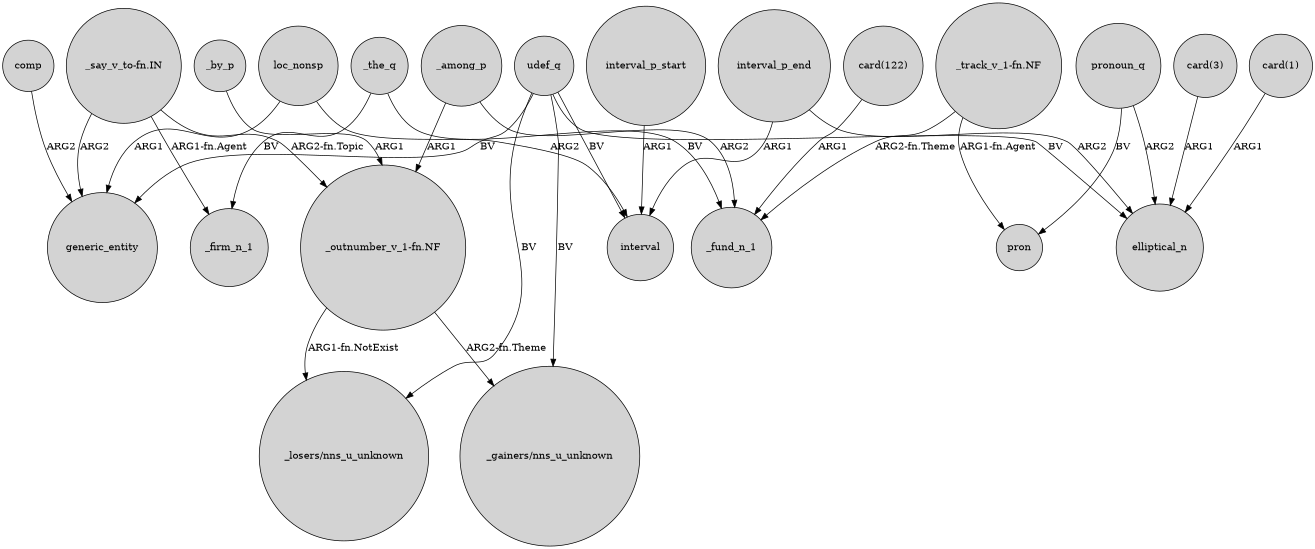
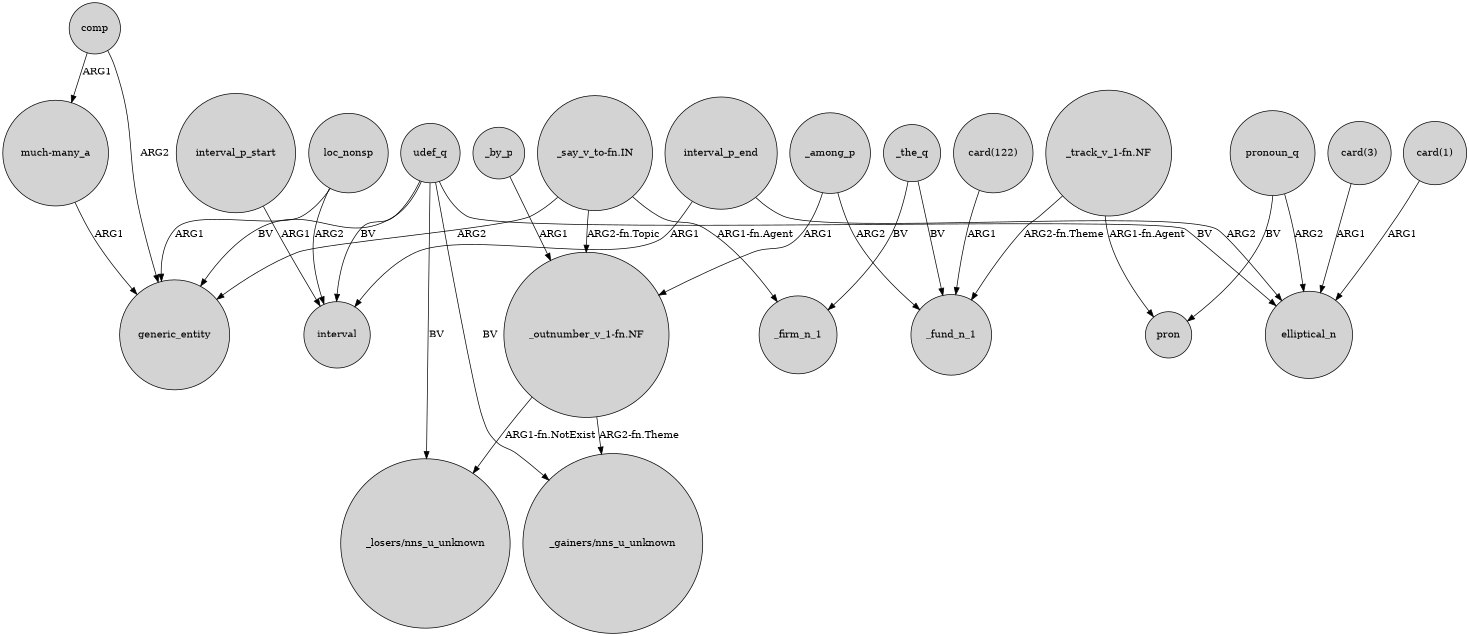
  digraph {
    node [shape=circle style=filled]
    loc_nonsp
    interval
    generic_entity
    _among_p
    "_outnumber_v_1-fn.NF"
    _fund_n_1
    "_losers/nns_u_unknown"
    "_gainers/nns_u_unknown"
    udef_q
    elliptical_n
    _by_p
+   "much-many_a"
    "_say_v_to-fn.IN"
    _firm_n_1
    interval_p_end
    interval_p_start
    _the_q
    "card(3)"
    pronoun_q
    pron
    comp
    "_track_v_1-fn.NF"
    "card(1)"
    "card(122)"
    loc_nonsp -> interval [label=ARG2]
    loc_nonsp -> generic_entity [label=ARG1]
    _among_p -> "_outnumber_v_1-fn.NF" [label=ARG1]
    _among_p -> _fund_n_1 [label=ARG2]
    "_outnumber_v_1-fn.NF" -> "_losers/nns_u_unknown" [label="ARG1-fn.NotExist"]
    "_outnumber_v_1-fn.NF" -> "_gainers/nns_u_unknown" [label="ARG2-fn.Theme"]
    udef_q -> interval [label=BV]
    udef_q -> generic_entity [label=BV]
    udef_q -> "_losers/nns_u_unknown" [label=BV]
    udef_q -> "_gainers/nns_u_unknown" [label=BV]
    udef_q -> elliptical_n [label=BV]
    _by_p -> "_outnumber_v_1-fn.NF" [label=ARG1]
+   "much-many_a" -> generic_entity [label=ARG1]
    "_say_v_to-fn.IN" -> generic_entity [label=ARG2]
    "_say_v_to-fn.IN" -> "_outnumber_v_1-fn.NF" [label="ARG2-fn.Topic"]
    "_say_v_to-fn.IN" -> _firm_n_1 [label="ARG1-fn.Agent"]
    interval_p_end -> interval [label=ARG1]
    interval_p_end -> elliptical_n [label=ARG2]
    interval_p_start -> interval [label=ARG1]
    _the_q -> _fund_n_1 [label=BV]
    _the_q -> _firm_n_1 [label=BV]
    "card(3)" -> elliptical_n [label=ARG1]
    pronoun_q -> elliptical_n [label=ARG2]
    pronoun_q -> pron [label=BV]
    comp -> generic_entity [label=ARG2]
+   comp -> "much-many_a" [label=ARG1]
    "_track_v_1-fn.NF" -> _fund_n_1 [label="ARG2-fn.Theme"]
    "_track_v_1-fn.NF" -> pron [label="ARG1-fn.Agent"]
    "card(1)" -> elliptical_n [label=ARG1]
    "card(122)" -> _fund_n_1 [label=ARG1]
  }
